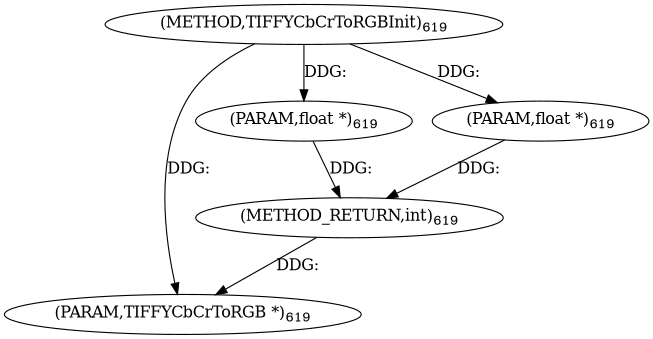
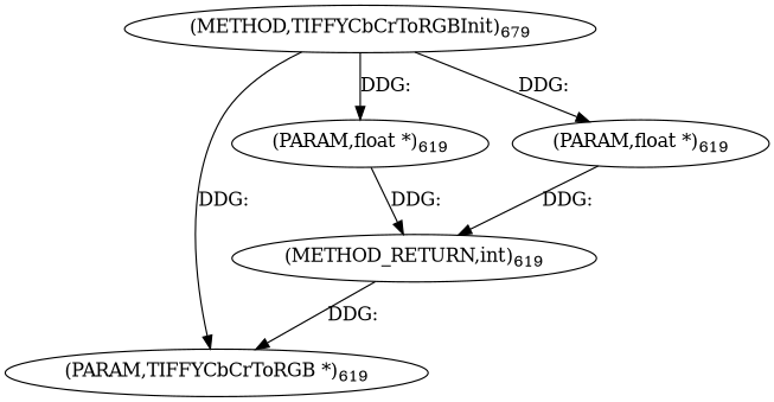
  digraph {
-   n1 [label=<(METHOD,TIFFYCbCrToRGBInit)<SUB>619</SUB>>]
+   n1 [label=<(METHOD,TIFFYCbCrToRGBInit)<SUB>679</SUB>>]
    n2 [label=<(PARAM,TIFFYCbCrToRGB *)<SUB>619</SUB>>]
    n3 [label=<(PARAM,float *)<SUB>619</SUB>>]
    n4 [label=<(PARAM,float *)<SUB>619</SUB>>]
    n5 [label=<(METHOD_RETURN,int)<SUB>619</SUB>>]
    n1 -> n2 [label="DDG: "]
    n1 -> n3 [label="DDG: "]
    n1 -> n4 [label="DDG: "]
    n3 -> n5 [label="DDG: "]
    n4 -> n5 [label="DDG: "]
    n5 -> n2 [label="DDG: "]
  }
